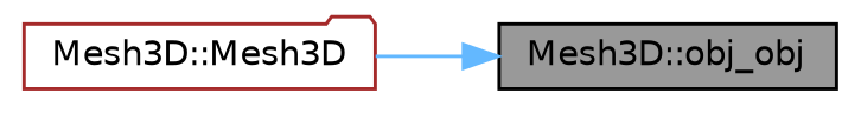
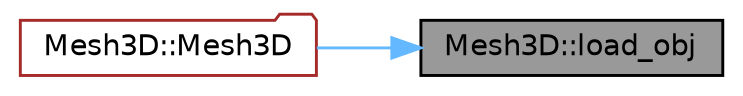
  digraph {
    rankdir=RL
    node [fontname=Helvetica fontsize=10 style=filled]
-   n1 [color=black fillcolor=grey60 fontcolor=black height=0.2 label="Mesh3D::obj_obj" shape=box width=0.4]
+   n1 [color=black fillcolor=grey60 fontcolor=black height=0.2 label="Mesh3D::load_obj" shape=box width=0.4]
    n2 [color=brown fillcolor=white height=0.2 label="Mesh3D::Mesh3D" shape=folder width=0.4]
    n1 -> n2 [color=steelblue1 dir=back fontname=Helvetica fontsize=10 labelfontname=Helvetica labelfontsize=10 style=solid]
  }
